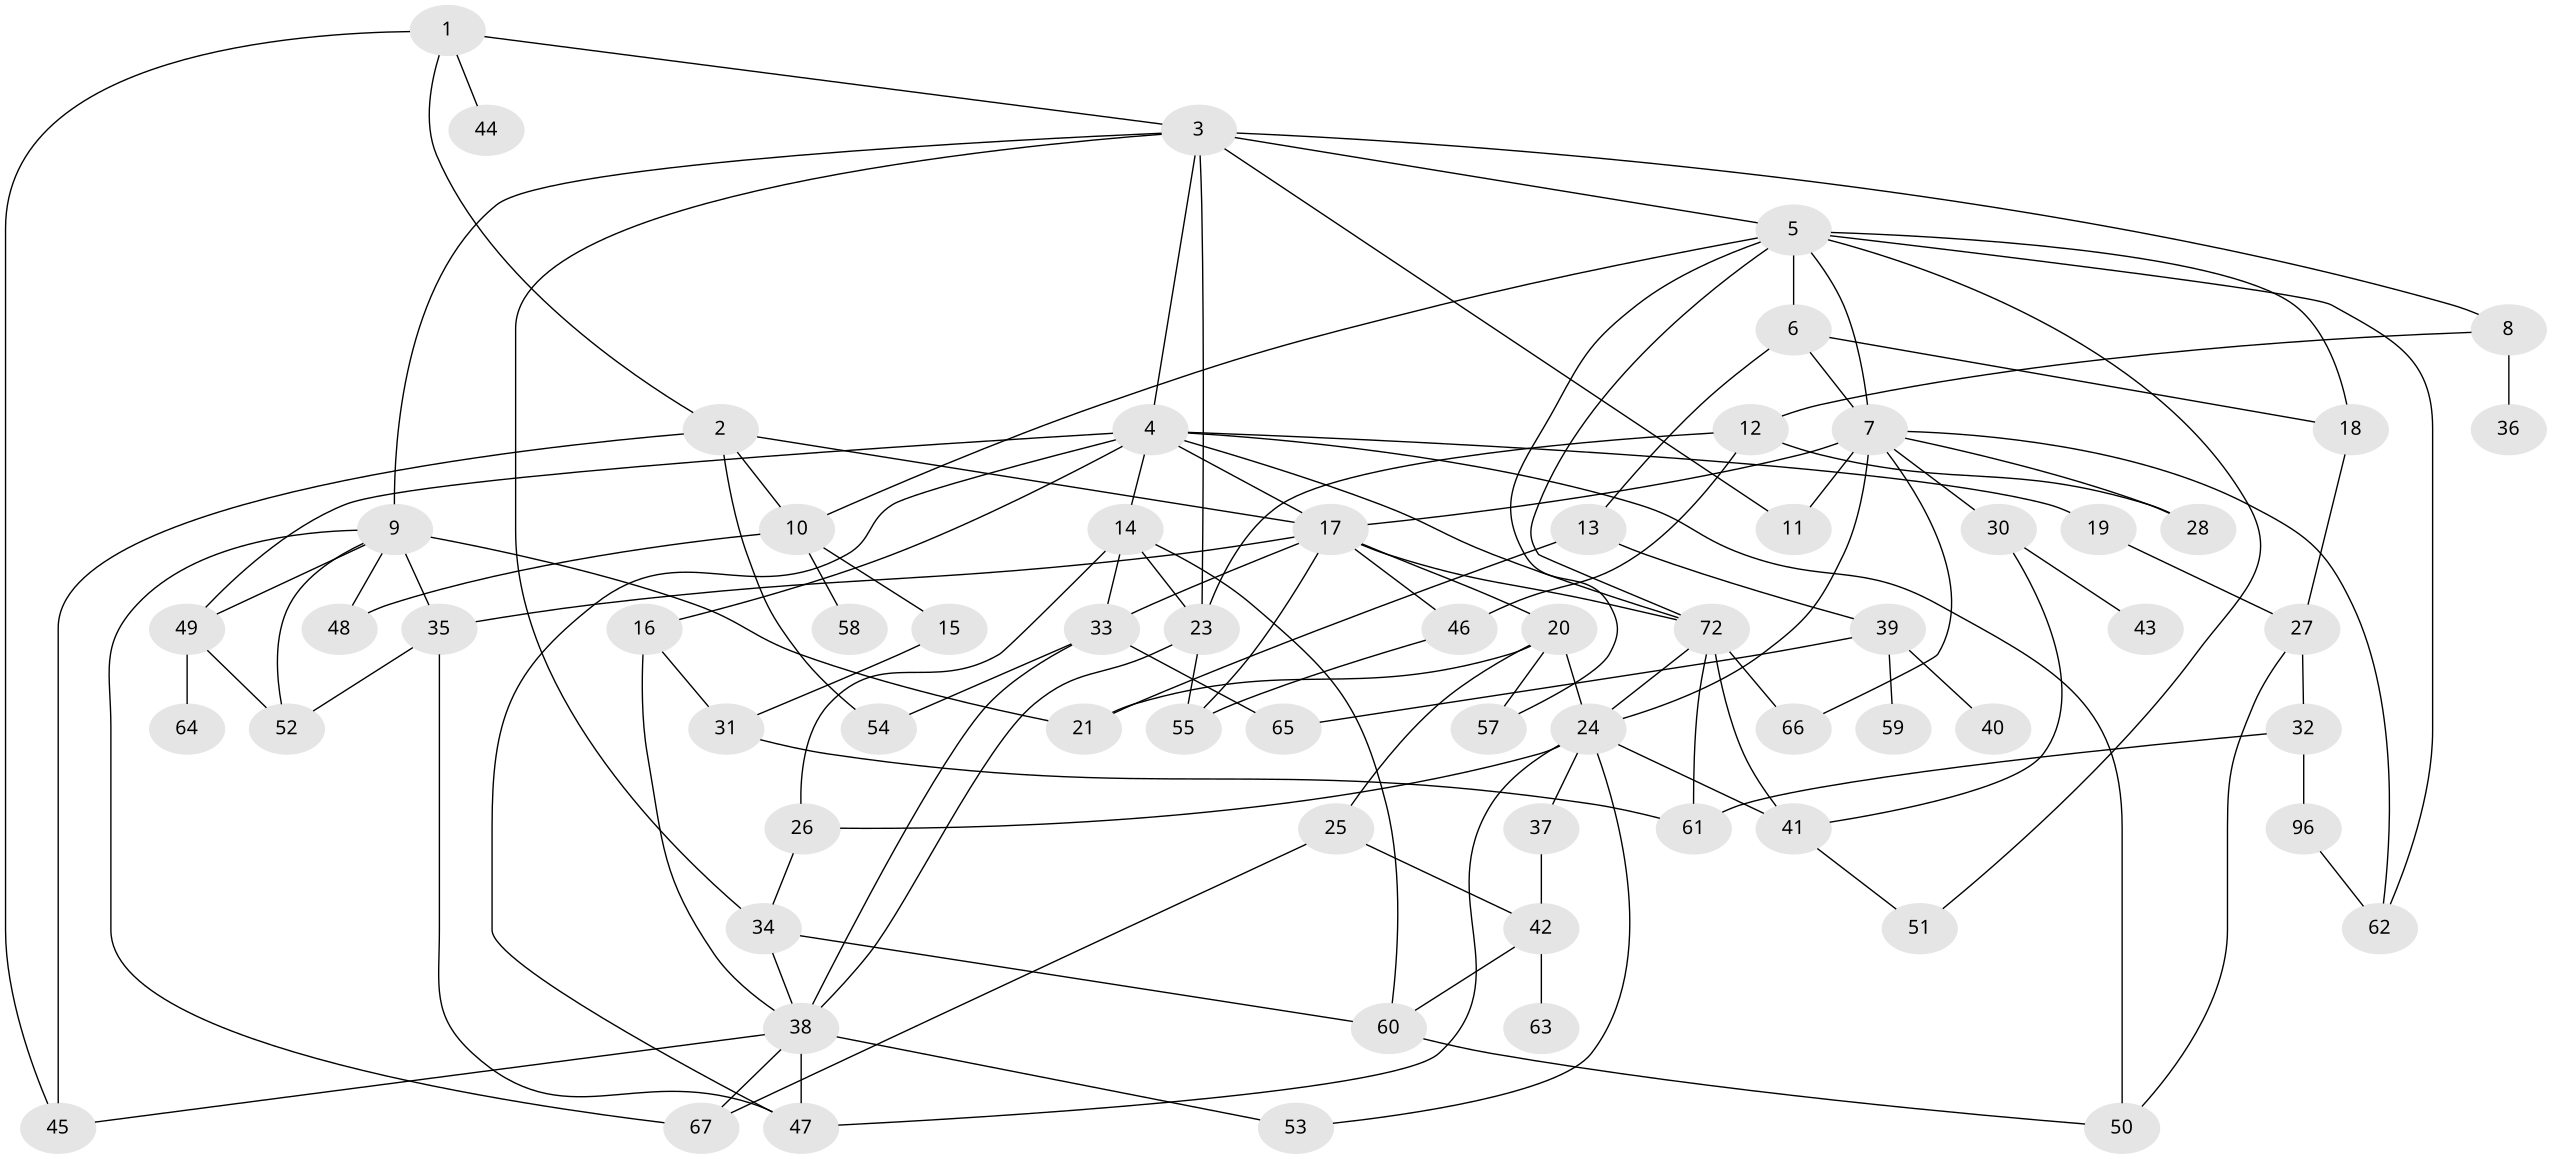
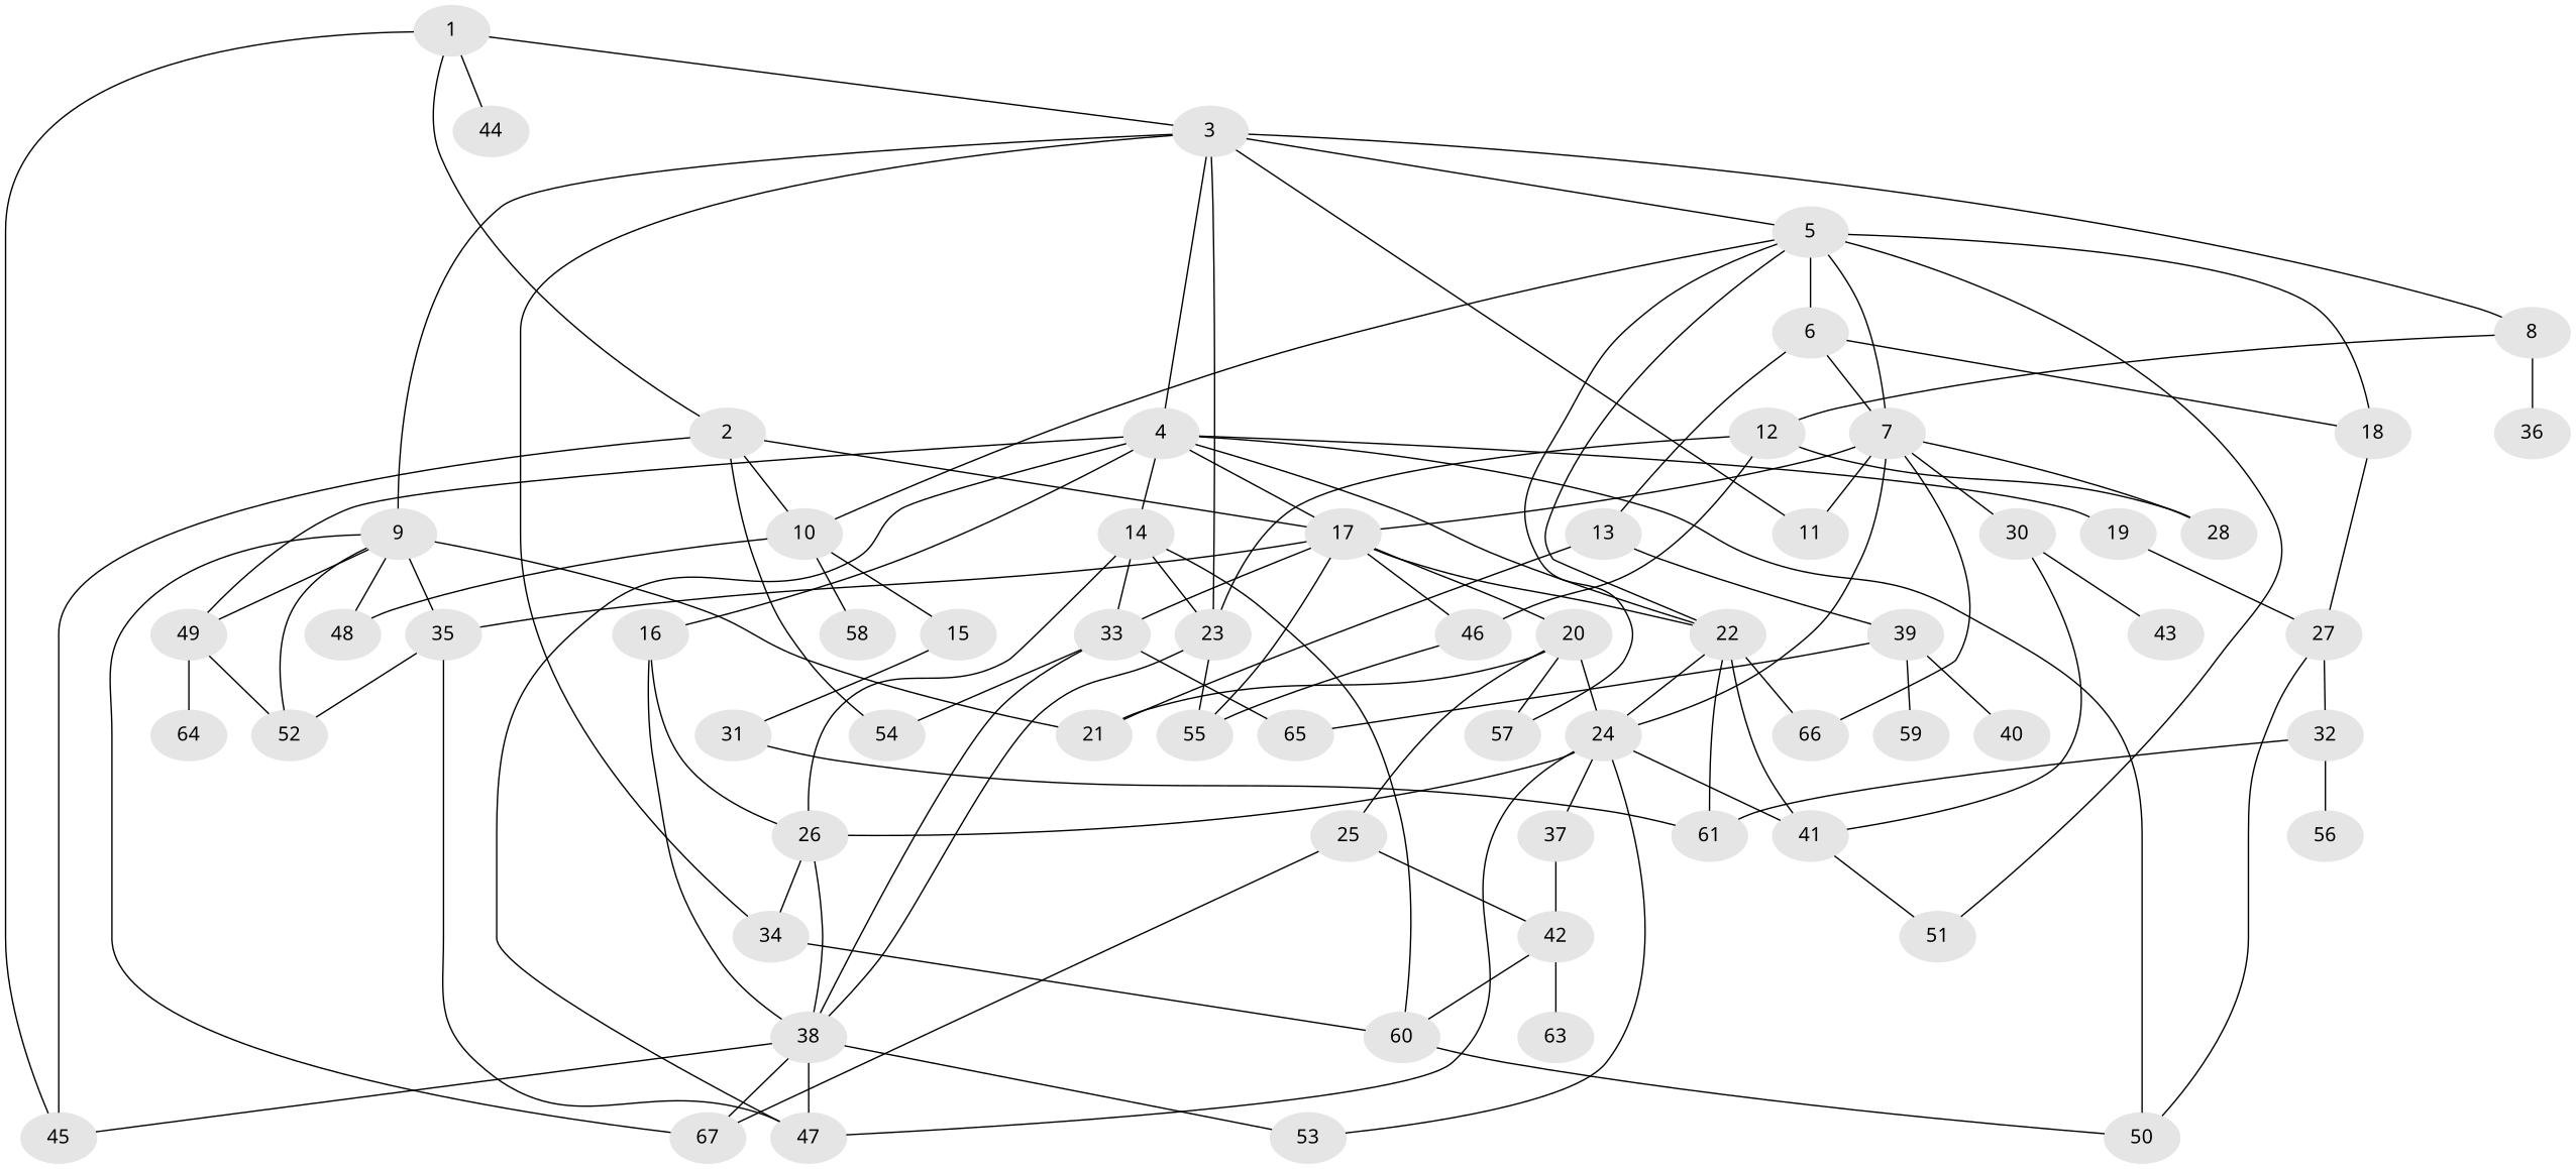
  graph {
    fontname="Noto Sans"
    node [color=gray90 fontname="Noto Sans" style=filled]
    edge [fontname="Noto Sans" weight=1.0]
    1
    2
    3
    44
    45
    10
    17
    54
    4
    5
    8
    9
    11
    23
    34
    48
    15
    58
-   22 [label=72]
+   22
    35
    46
    33
    20
    55
    14
    16
    19
    47
    49
    50
    6
    7
    18
    51
    57
-   62
    12
    36
    21
    52
    67
    38
    60
    26
    27
    24
    66
    41
    61
    64
    13
    28
    30
    39
    37
    53
    43
    31
    65
    40
    59
    25
    32
    42
    63
-   56 [label=96]
+   56
    1 -- 2
    1 -- 3
    1 -- 44
    1 -- 45
    2 -- 45
    2 -- 10
    2 -- 17
    2 -- 54
    3 -- 4
    3 -- 5
    3 -- 8
    3 -- 9
    3 -- 11
    3 -- 23
    3 -- 34
    10 -- 48
    10 -- 15
    10 -- 58
    17 -- 22
    17 -- 35
    17 -- 46
    17 -- 33
    17 -- 20
    17 -- 55
    4 -- 17 [weight=2.0]
    4 -- 22
    4 -- 14
    4 -- 16
    4 -- 19
    4 -- 47
    4 -- 49
    4 -- 50
    5 -- 10
    5 -- 22
    5 -- 6
    5 -- 7
    5 -- 18
    5 -- 51
    5 -- 57
-   5 -- 62
    8 -- 12
    8 -- 36
    9 -- 48
    9 -- 35 [weight=2.0]
    9 -- 49
    9 -- 21
    9 -- 52
    9 -- 67
    23 -- 55
    23 -- 38
-   34 -- 38 [weight=2.0]
+   26 -- 38 [weight=2.0]
    34 -- 60
    15 -- 31
    22 -- 24
    22 -- 66
    22 -- 41 [weight=2.0]
    22 -- 61
    35 -- 47
    35 -- 52
    46 -- 55
    33 -- 54
    33 -- 38
    33 -- 65
    20 -- 57
    20 -- 21
    20 -- 24
    20 -- 25
    14 -- 23
    14 -- 33
    14 -- 60
    14 -- 26
    16 -- 38
-   16 -- 31
+   16 -- 26
    19 -- 27
    49 -- 52
    49 -- 64
    6 -- 7
    6 -- 18
    6 -- 13
    7 -- 17 [weight=2.0]
    7 -- 11
-   7 -- 62
    7 -- 24 [weight=2.0]
    7 -- 66
    7 -- 28 [weight=2.0]
    7 -- 30
    18 -- 27
    12 -- 23
    12 -- 46
    12 -- 28
    38 -- 45
    38 -- 47
    38 -- 67
    38 -- 53
    60 -- 50
    26 -- 34 [weight=2.0]
    27 -- 50
    27 -- 32
    24 -- 47
    24 -- 26
    24 -- 41
    24 -- 37
    24 -- 53
    41 -- 51
    13 -- 21
    13 -- 39
    30 -- 41
    30 -- 43
    39 -- 65
    39 -- 40
    39 -- 59
    37 -- 42
    31 -- 61
    25 -- 67
    25 -- 42
    32 -- 61
    32 -- 56 [weight=2.0]
    42 -- 60
    42 -- 63
-   56 -- 62
  }
